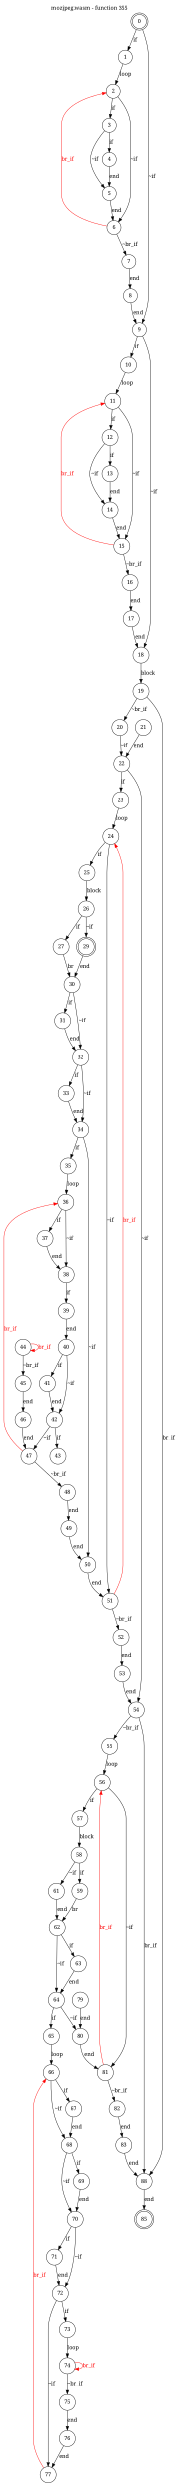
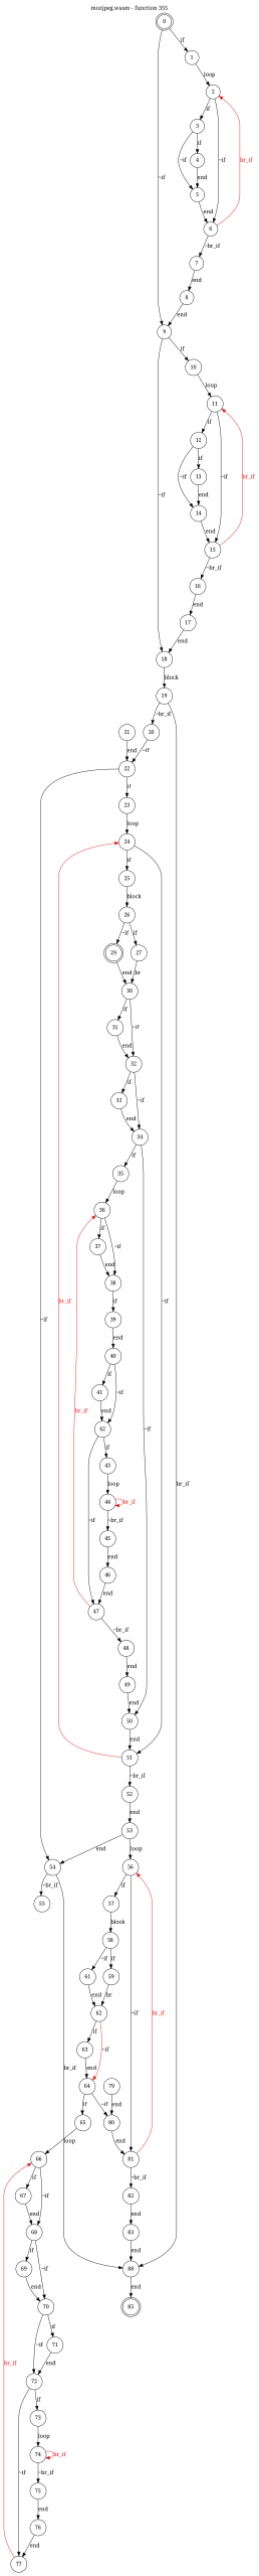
  digraph {
    fontname="Noto Serif"
    label="mozjpeg.wasm - function 355"
    labelfontcolor=black
    labelfontname=Helvetica
    labelfontsize=16
    labelloc=t
    node [fontname="Noto Serif" shape=circle]
    edge [fontname="Noto Serif"]
    0 [shape=doublecircle]
    1
    9
    2
    10
    18
    85 [shape=doublecircle]
    3
    6
    11
    19
    4
    5
    7
    8
    12
    15
    20
    n19 [label=88]
    13
    14
    16
    17
    22
    21
    23
    54
    24
    55
    25
    51
    56
    26
    52
    27
    29 [shape=doublecircle]
    53
    30
    31
    32
    33
    34
    35
    50
    36
    37
    38
    39
    40
    41
    42
    43
    47
    44
    48
    45
    49
    46
    57
    81
    58
    82
    59
    61
    83
    62
    63
    64
    65
    80
    66
    67
    68
    69
    70
    71
    72
    73
    77
    74
    75
    76
    79
    0 -> 1 [label=if]
    0 -> 9 [label="~if"]
    1 -> 2 [label=loop]
    9 -> 10 [label=if]
    9 -> 18 [label="~if"]
    2 -> 3 [label=if]
    2 -> 6 [label="~if"]
    10 -> 11 [label=loop]
    18 -> 19 [label=block]
    3 -> 4 [label=if]
    3 -> 5 [label="~if"]
    6 -> 2 [color=red fontcolor=red label=br_if]
    6 -> 7 [label="~br_if"]
    11 -> 12 [label=if]
    11 -> 15 [label="~if"]
    19 -> 20 [label="~br_if"]
    19 -> n19 [label=br_if]
    4 -> 5 [label=end]
    5 -> 6 [label=end]
    7 -> 8 [label=end]
    8 -> 9 [label=end]
    12 -> 13 [label=if]
    12 -> 14 [label="~if"]
    15 -> 11 [color=red fontcolor=red label=br_if]
    15 -> 16 [label="~br_if"]
    20 -> 22 [label="~if"]
    n19 -> 85 [label=end]
    13 -> 14 [label=end]
    14 -> 15 [label=end]
    16 -> 17 [label=end]
    17 -> 18 [label=end]
    22 -> 23 [label=if]
    22 -> 54 [label="~if"]
    21 -> 22 [label=end]
    23 -> 24 [label=loop]
    54 -> n19 [label=br_if]
    54 -> 55 [label="~br_if"]
    24 -> 25 [label=if]
    24 -> 51 [label="~if"]
-   55 -> 56 [label=loop]
+   53 -> 56 [label=loop]
    25 -> 26 [label=block]
    51 -> 24 [color=red fontcolor=red label=br_if]
    51 -> 52 [label="~br_if"]
    56 -> 57 [label=if]
    56 -> 81 [label="~if"]
    26 -> 27 [label=if]
    26 -> 29 [label="~if"]
    52 -> 53 [label=end]
    27 -> 30 [label=br]
    29 -> 30 [label=end]
    53 -> 54 [label=end]
    30 -> 31 [label=if]
    30 -> 32 [label="~if"]
    31 -> 32 [label=end]
    32 -> 33 [label=if]
    32 -> 34 [label="~if"]
    33 -> 34 [label=end]
    34 -> 35 [label=if]
    34 -> 50 [label="~if"]
    35 -> 36 [label=loop]
    50 -> 51 [label=end]
    36 -> 37 [label=if]
    36 -> 38 [label="~if"]
    37 -> 38 [label=end]
    38 -> 39 [label=if]
    39 -> 40 [label=end]
    40 -> 41 [label=if]
    40 -> 42 [label="~if"]
    41 -> 42 [label=end]
    42 -> 43 [label=if]
    42 -> 47 [label="~if"]
+   43 -> 44 [label=loop]
    47 -> 36 [color=red fontcolor=red label=br_if]
    47 -> 48 [label="~br_if"]
    44 -> 44 [color=red fontcolor=red label=br_if]
    44 -> 45 [label="~br_if"]
    48 -> 49 [label=end]
    45 -> 46 [label=end]
    49 -> 50 [label=end]
    46 -> 47 [label=end]
    57 -> 58 [label=block]
    81 -> 56 [color=red fontcolor=red label=br_if]
    81 -> 82 [label="~br_if"]
    58 -> 59 [label=if]
    58 -> 61 [label="~if"]
    82 -> 83 [label=end]
    59 -> 62 [label=br]
    61 -> 62 [label=end]
    83 -> n19 [label=end]
    62 -> 63 [label=if]
-   62 -> 64 [label="~if"]
+   62 -> 64 [label="~if" color=red]
    63 -> 64 [label=end]
    64 -> 65 [label=if]
    64 -> 80 [label="~if"]
    65 -> 66 [label=loop]
    80 -> 81 [label=end]
    66 -> 67 [label=if]
    66 -> 68 [label="~if"]
    67 -> 68 [label=end]
    68 -> 69 [label=if]
    68 -> 70 [label="~if"]
    69 -> 70 [label=end]
    70 -> 71 [label=if]
    70 -> 72 [label="~if"]
    71 -> 72 [label=end]
    72 -> 73 [label=if]
    72 -> 77 [label="~if"]
    73 -> 74 [label=loop]
    77 -> 66 [color=red fontcolor=red label=br_if]
    74 -> 74 [color=red fontcolor=red label=br_if]
    74 -> 75 [label="~br_if"]
    75 -> 76 [label=end]
    76 -> 77 [label=end]
    79 -> 80 [label=end]
  }
